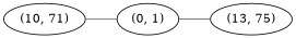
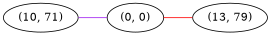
  graph {
    rankdir=LR
    "(10, 71)"
-   "(0, 0)" [label="(0, 1)"]
-   "(13, 75)"
+   "(0, 0)"
+   "(13, 75)" [label="(13, 79)"]
    "(10, 71)" -- "(0, 0)" [color=purple weight=4]
    "(0, 0)" -- "(13, 75)" [color=red weight=1]
  }
